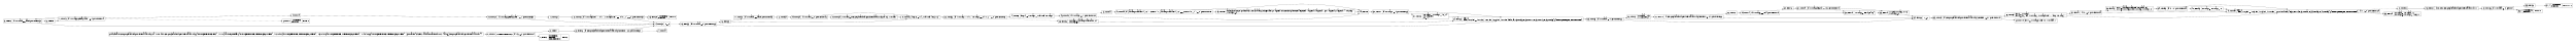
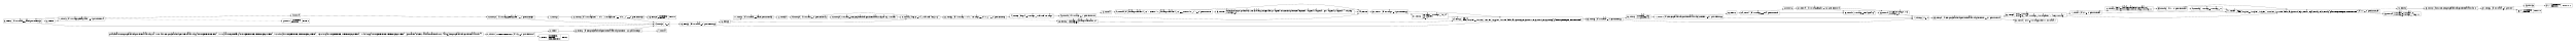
  digraph {
    rankdir=LR
    node [shape=record]
    n1 [label="{0\:\ 0x0000|MTH_ENTER_BLOCK\l|if (r13 != 0) goto L_0x0004\l}"]
    n2 [label="{1\:\ 0x0002|SYNTHETIC\lRETURN\lORIG_RETURN\l|return 2\l}"]
    n3 [label="{2\:\ 0x0004}"]
    n4 [label="{3\:\ 0x0008|if (com.google.android.gms.internal.ads.zzkq.SDK_INT \> 22) goto L_0x0030\l}"]
    n5 [label="{4\:\ 0x000a}"]
    n6 [label="{14\:\ 0x0030|r0 = 0\l}"]
    n7 [label="{15\:\ 0x0033|if (r10.zzaha != 0) goto L_0x0063\l}"]
    n8 [label="{5\:\ 0x000c|if (r10.zzahb == false) goto L_0x0030\l}"]
    n9 [label="{6\:\ 0x000e}"]
    n10 [label="{7\:\ 0x0015|if (r10.zzagg.getPlayState() != 2) goto L_0x0019\l}"]
    n11 [label="{8\:\ 0x0017|SYNTHETIC\lRETURN\l|return 0\l}"]
    n12 [label="{9\:\ 0x0019}"]
    n13 [label="{10\:\ 0x0020|if (r10.zzagg.getPlayState() != 1) goto L_0x0030\l}"]
    n14 [label="{11\:\ 0x0022}"]
    n15 [label="{12\:\ 0x002c|if ((r10.zzagf.zzev() \> 0 ? 1 : (r10.zzagf.zzev() == 0 ? 0 : \-1)) == 0) goto L_0x0030\l}"]
    n16 [label="{13\:\ 0x002e|SYNTHETIC\lRETURN\l|return 0\l}"]
    n17 [label="{16\:\ 0x0035}"]
    n18 [label="{24\:\ 0x0063|PHI: r0 \l  PHI: (r0v2 int) = (r0v1 int), (r0v1 int), (r0v8 int), (r0v1 int) binds: [B:15:0x0033, B:50:0x0111, B:51:0x0113, B:23:0x0058] A[DONT_GENERATE, DONT_INLINE]\l}"]
    n19 [label="{17\:\ 0x0037|if (r10.zzahb == false) goto L_0x0045\l}"]
    n20 [label="{21\:\ 0x0045|long r2 = r14 \- zzdo(zzdn((long) r13))\l}"]
    n21 [label="{25\:\ 0x0065|if (r10.zzaha != 0) goto L_0x0088\l}"]
    n22 [label="{18\:\ 0x0039}"]
    n23 [label="{19\:\ 0x003b|if (r10.zzahc != 0) goto L_0x0045\l}"]
    n24 [label="{22\:\ 0x0056|if ((r10.zzagv \> 0 ? 1 : (r10.zzagv == 0 ? 0 : \-1)) != 0) goto L_0x00c2\l}"]
    n25 [label="{20\:\ 0x003d|r10.zzahc = com.google.android.gms.internal.ads.zzkg.zza(r13, r10.zzafv)\l}"]
    n26 [label="{23\:\ 0x0058|r10.zzagv = java.lang.Math.max(0, r2)\lr10.zzagu = 1\l}"]
    n27 [label="{44\:\ 0x00c2|long r4 = r10.zzagv + zzdo(zzdn(r10.zzagt))\l}"]
    n28 [label="{45\:\ 0x00d2|if (r10.zzagu != 1) goto L_0x010e\l}"]
-   n29 [label="{26\:\ 0x0067|r10.zzaha = r13\lr11.return(r12)\l}"]
+   n29 [label="{26\:\ 0x0067|r10.zzaha = r13\lr11.position(r12)\l}"]
    n30 [label="{34\:\ 0x0088|r1 = 0\l}"]
    n31 [label="{27\:\ 0x0070|if (com.google.android.gms.internal.ads.zzkq.SDK_INT \>= 21) goto L_0x0088\l}"]
    n32 [label="{35\:\ 0x008d|if (com.google.android.gms.internal.ads.zzkq.SDK_INT \>= 21) goto L_0x011f\l}"]
    n33 [label="{28\:\ 0x0072}"]
    n34 [label="{29\:\ 0x0074|if (r10.zzagy == null) goto L_0x007b\l}"]
    n35 [label="{30\:\ 0x0076}"]
    n36 [label="{32\:\ 0x007b|r10.zzagy = new byte[r13]\l}"]
    n37 [label="{31\:\ 0x0079|if (r10.zzagy.length \>= r13) goto L_0x007f\l}"]
    n38 [label="{33\:\ 0x007f|r11.get(r10.zzagy, 0, r13)\lr10.zzagz = 0\l}"]
    n39 [label="{36\:\ 0x008f|int r3 = r10.zzagl\lint r2 = r3 \- ((int) (r10.zzagt \- (r10.zzagf.zzev() * ((long) r10.zzagj))))\l}"]
    n40 [label="{52\:\ 0x011f|int r1 = r10.zzagg.write(r11, r10.zzaha, 1)\l}"]
    n41 [label="{37\:\ 0x00a1|if (r2 \<= 0) goto L_0x00ba\l}"]
    n42 [label="{41\:\ 0x00ba|PHI: r1 \l  PHI: (r1v6 int) = (r1v5 int), (r1v3 int), (r1v10 int), (r1v10 int) binds: [B:52:0x011f, B:37:0x00a1, B:39:0x00b3, B:40:0x00b5] A[DONT_GENERATE, DONT_INLINE]\l|if (r1 \>= 0) goto L_0x0129\l}"]
    n43 [label="{38\:\ 0x00a3|int r1 = java.lang.Math.min(r10.zzaha, r2)\lint r1 = r10.zzagg.write(r10.zzagy, r10.zzagz, r1)\l}"]
    n44 [label="{39\:\ 0x00b3|if (r1 \< 0) goto L_0x00ba\l}"]
    n45 [label="{42\:\ 0x00bc}"]
    n46 [label="{53\:\ 0x0129|r10.zzaha = r10.zzaha \- r1\lr10.zzagt = r10.zzagt + ((long) r1)\l}"]
    n47 [label="{40\:\ 0x00b5|r10.zzagz = r10.zzagz + r1\l}"]
    n48 [label="{43\:\ 0x00c1|throw new com.google.android.gms.internal.ads.zzhv(r1)\l}"]
    n49 [label="{54\:\ 0x0136|if (r10.zzaha != 0) goto L_?\l}"]
    n50 [label="{46\:\ 0x00d4}"]
    n51 [label="{49\:\ 0x010e}"]
    n52 [label="{47\:\ 0x00df|if ((java.lang.Math.abs(r4 \- r2) \> 200000 ? 1 : (java.lang.Math.abs(r4 \- r2) == 200000 ? 0 : \-1)) \<= 0) goto L_0x010e\l}"]
    n53 [label="{50\:\ 0x0111|if (r10.zzagu != 2) goto L_0x0063\l}"]
    n54 [label="{48\:\ 0x00e1|android.util.Log.e(\"AudioTrack\", new java.lang.StringBuilder(80).append(\"Discontinuity detected [expected \").append(r4).append(\", got \").append(r2).append(\"]\").toString())\lr10.zzagu = 2\l}"]
    n55 [label="{51\:\ 0x0113|r10.zzagv = r10.zzagv + (r2 \- r4)\lr10.zzagu = 1\lr0 = 1\l}"]
    n56 [label="{55\:\ 0x0138}"]
    n57 [label="{56\:\ ?|SYNTHETIC\lRETURN\l|return r0\l}"]
    n58 [label="{57\:\ ?|SYNTHETIC\lRETURN\l|return r0 \| 2\l}"]
    n59 [label="{public final int com.google.android.gms.internal.ads.zzhq.zza((r10v0 'this' com.google.android.gms.internal.ads.zzhq A[IMMUTABLE_TYPE, THIS]), (r11v0 java.nio.ByteBuffer A[IMMUTABLE_TYPE, METHOD_ARGUMENT]), (r12v0 int A[IMMUTABLE_TYPE, METHOD_ARGUMENT]), (r13v0 int A[IMMUTABLE_TYPE, METHOD_ARGUMENT]), (r14v0 long A[IMMUTABLE_TYPE, METHOD_ARGUMENT]))  | Annotation[SYSTEM, dalvik.annotation.Throws, \{value=[com.google.android.gms.internal.ads.zzhv]\}]\l}"]
    n1 -> n2 [style=dashed]
    n1 -> n3
    n3 -> n4
    n4 -> n5 [style=dashed]
    n4 -> n6
    n6 -> n7
    n7 -> n17 [style=dashed]
    n7 -> n18
    n8 -> n6
    n8 -> n9 [style=dashed]
    n9 -> n10
    n10 -> n8
    n10 -> n11 [style=dashed]
    n10 -> n12
    n12 -> n13
    n13 -> n6
    n13 -> n14 [style=dashed]
    n14 -> n15
    n15 -> n6
    n15 -> n16 [style=solid]
    n17 -> n19
    n17 -> n20
    n18 -> n21
    n19 -> n22 [style=dashed]
    n20 -> n24
    n21 -> n29 [style=dashed]
    n21 -> n30
    n22 -> n23
    n23 -> n20
    n23 -> n25 [style=dashed]
    n24 -> n26 [style=dashed]
    n24 -> n27
    n25 -> n20
    n26 -> n18
    n27 -> n28
    n28 -> n50 [style=dashed]
    n28 -> n51
    n29 -> n31
    n30 -> n32
    n31 -> n30
    n31 -> n33 [style=dashed]
    n32 -> n39 [style=dashed]
    n32 -> n40
    n33 -> n34
    n34 -> n35 [style=dashed]
    n34 -> n36
    n35 -> n37
    n36 -> n38
    n37 -> n36 [style=dashed]
    n37 -> n38
    n38 -> n30
    n39 -> n41
    n39 -> n42
    n41 -> n42
    n41 -> n43 [style=dashed]
    n42 -> n45 [style=dashed]
    n42 -> n46
    n43 -> n44
    n44 -> n42
    n44 -> n47 [style=dashed]
    n45 -> n48
    n47 -> n42
    n48 -> n49
    n49 -> n56 [style=dashed]
    n49 -> n57
    n50 -> n52
    n51 -> n53
    n52 -> n51
    n52 -> n54 [style=dashed]
    n53 -> n18
    n53 -> n55 [style=dashed]
    n54 -> n51
    n55 -> n18
    n56 -> n58
    n59 -> n1
  }
